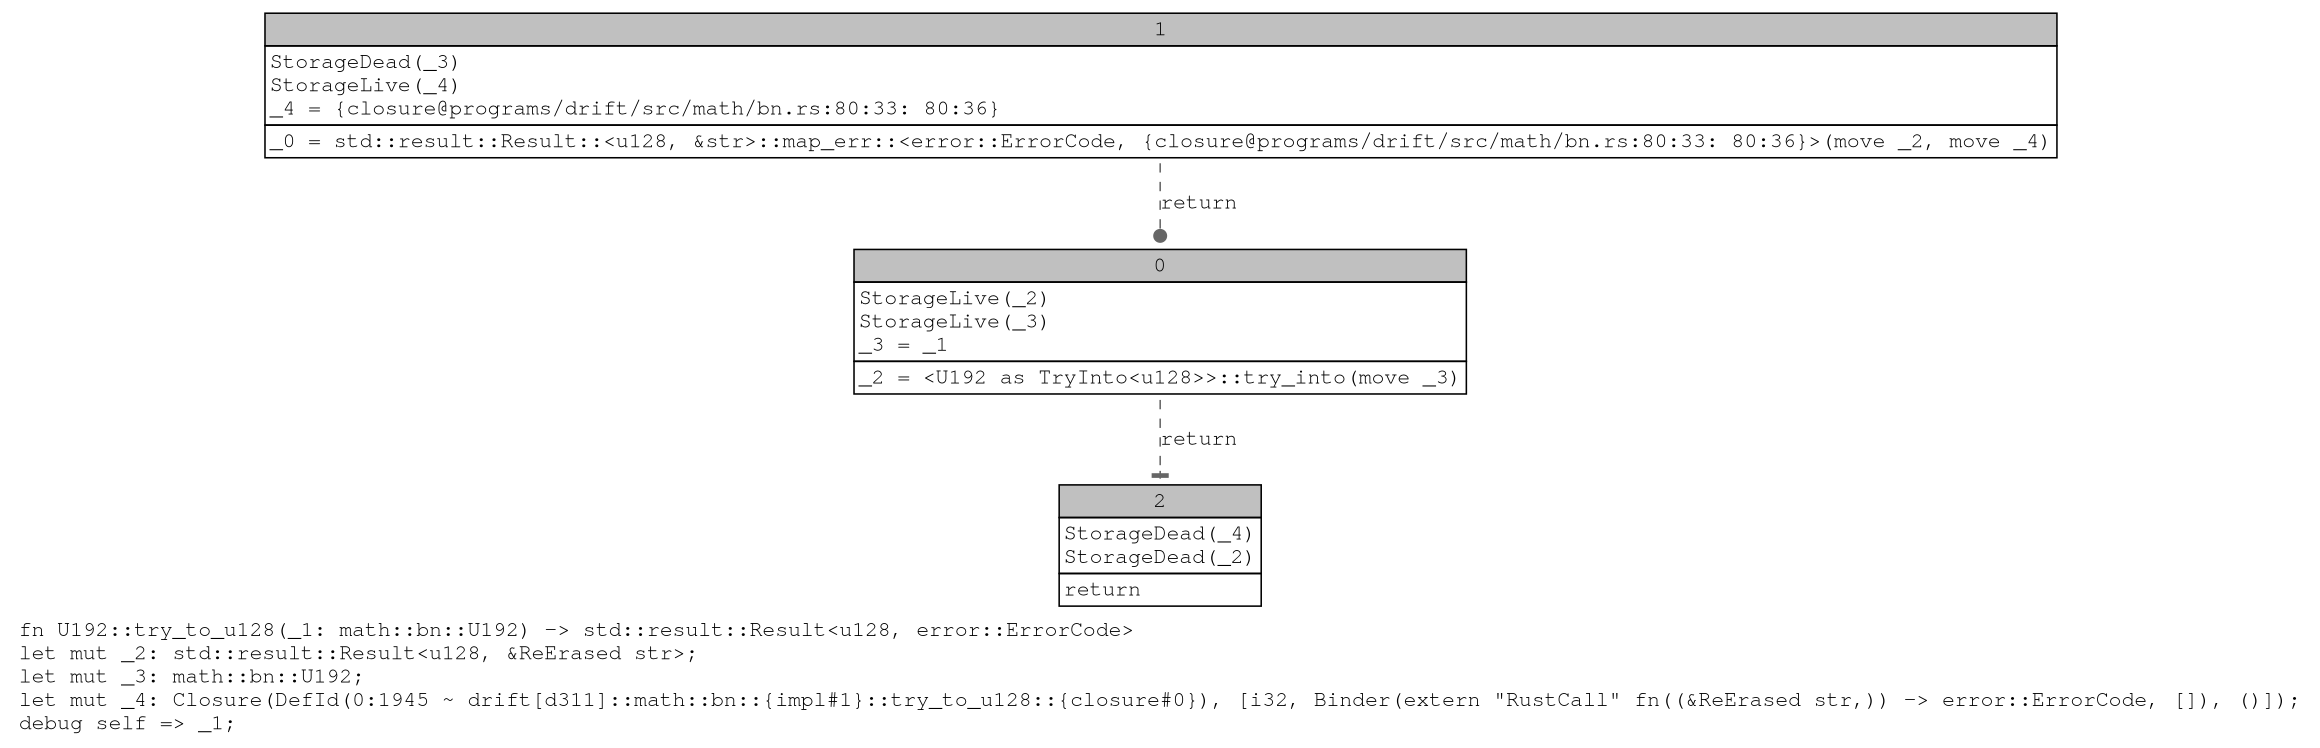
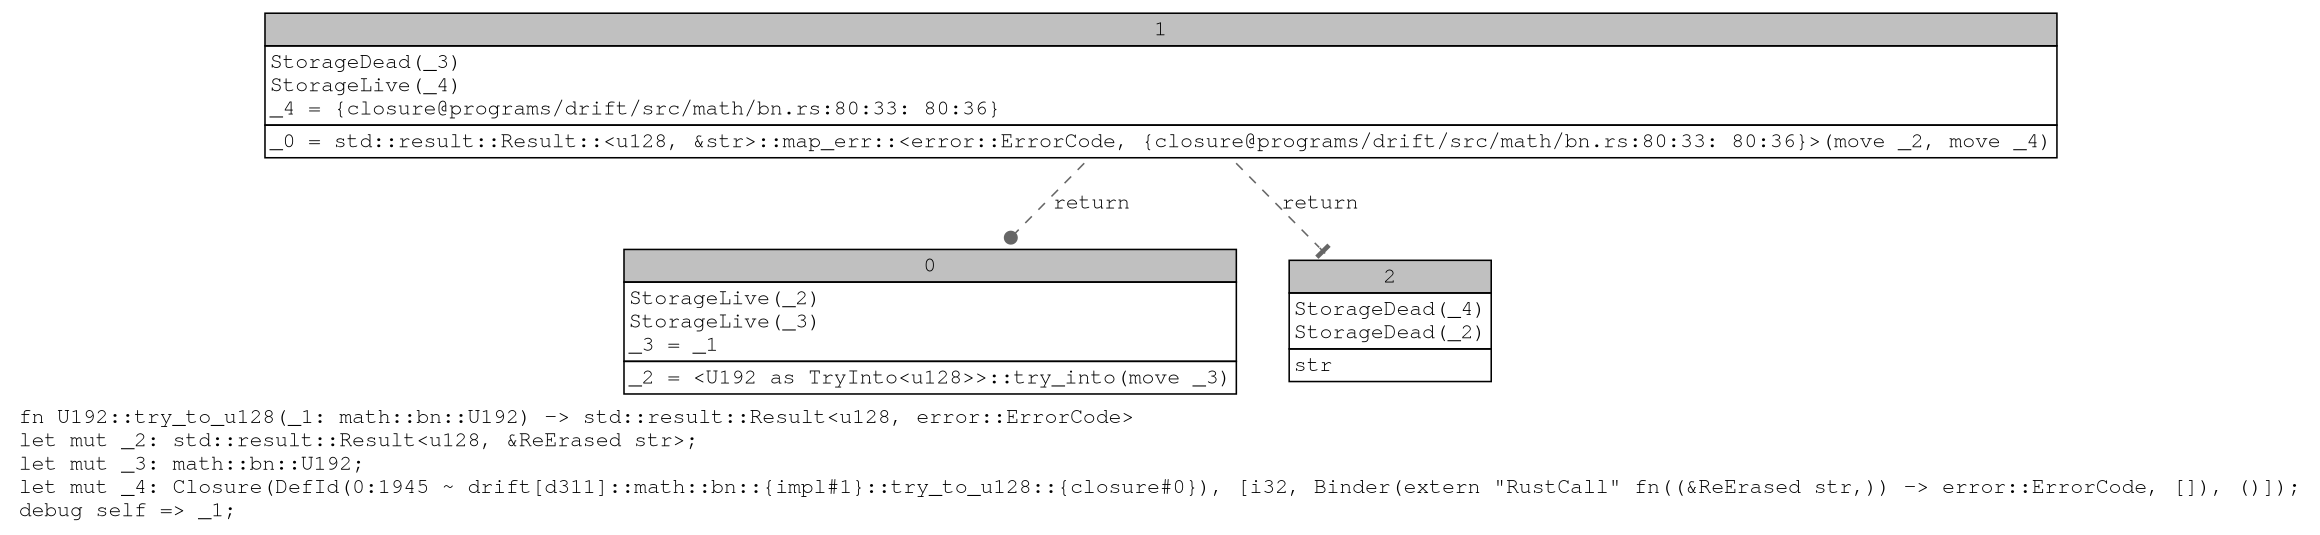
  digraph {
    fontname="Courier, monospace"
    label=<fn U192::try_to_u128(_1: math::bn::U192) -&gt; std::result::Result&lt;u128, error::ErrorCode&gt;<br align="left"/>let mut _2: std::result::Result&lt;u128, &amp;ReErased str&gt;;<br align="left"/>let mut _3: math::bn::U192;<br align="left"/>let mut _4: Closure(DefId(0:1945 ~ drift[d311]::math::bn::{impl#1}::try_to_u128::{closure#0}), [i32, Binder(extern &quot;RustCall&quot; fn((&amp;ReErased str,)) -&gt; error::ErrorCode, []), ()]);<br align="left"/>debug self =&gt; _1;<br align="left"/>>
    node [fontname="Courier, monospace" shape=none]
    edge [color=gray40 fontname="Courier, monospace" style=dashed]
    n1 [label=<<table border="0" cellborder="1" cellspacing="0"><tr><td bgcolor="gray" align="center" colspan="1">0</td></tr><tr><td align="left" balign="left">StorageLive(_2)<br/>StorageLive(_3)<br/>_3 = _1<br/></td></tr><tr><td align="left">_2 = &lt;U192 as TryInto&lt;u128&gt;&gt;::try_into(move _3)</td></tr></table>>]
    n2 [label=<<table border="0" cellborder="1" cellspacing="0"><tr><td bgcolor="gray" align="center" colspan="1">1</td></tr><tr><td align="left" balign="left">StorageDead(_3)<br/>StorageLive(_4)<br/>_4 = {closure@programs/drift/src/math/bn.rs:80:33: 80:36}<br/></td></tr><tr><td align="left">_0 = std::result::Result::&lt;u128, &amp;str&gt;::map_err::&lt;error::ErrorCode, {closure@programs/drift/src/math/bn.rs:80:33: 80:36}&gt;(move _2, move _4)</td></tr></table>>]
-   n3 [label=<<table border="0" cellborder="1" cellspacing="0"><tr><td bgcolor="gray" align="center" colspan="1">2</td></tr><tr><td align="left" balign="left">StorageDead(_4)<br/>StorageDead(_2)<br/></td></tr><tr><td align="left">return</td></tr></table>>]
+   n3 [label=<<table border="0" cellborder="1" cellspacing="0"><tr><td bgcolor="gray" align="center" colspan="1">2</td></tr><tr><td align="left" balign="left">StorageDead(_4)<br/>StorageDead(_2)<br/></td></tr><tr><td align="left">str</td></tr></table>>]
    n2 -> n1 [arrowhead=dot label=return]
-   n1 -> n3 [arrowhead=tee label=return]
+   n2 -> n3 [arrowhead=tee label=return]
  }
